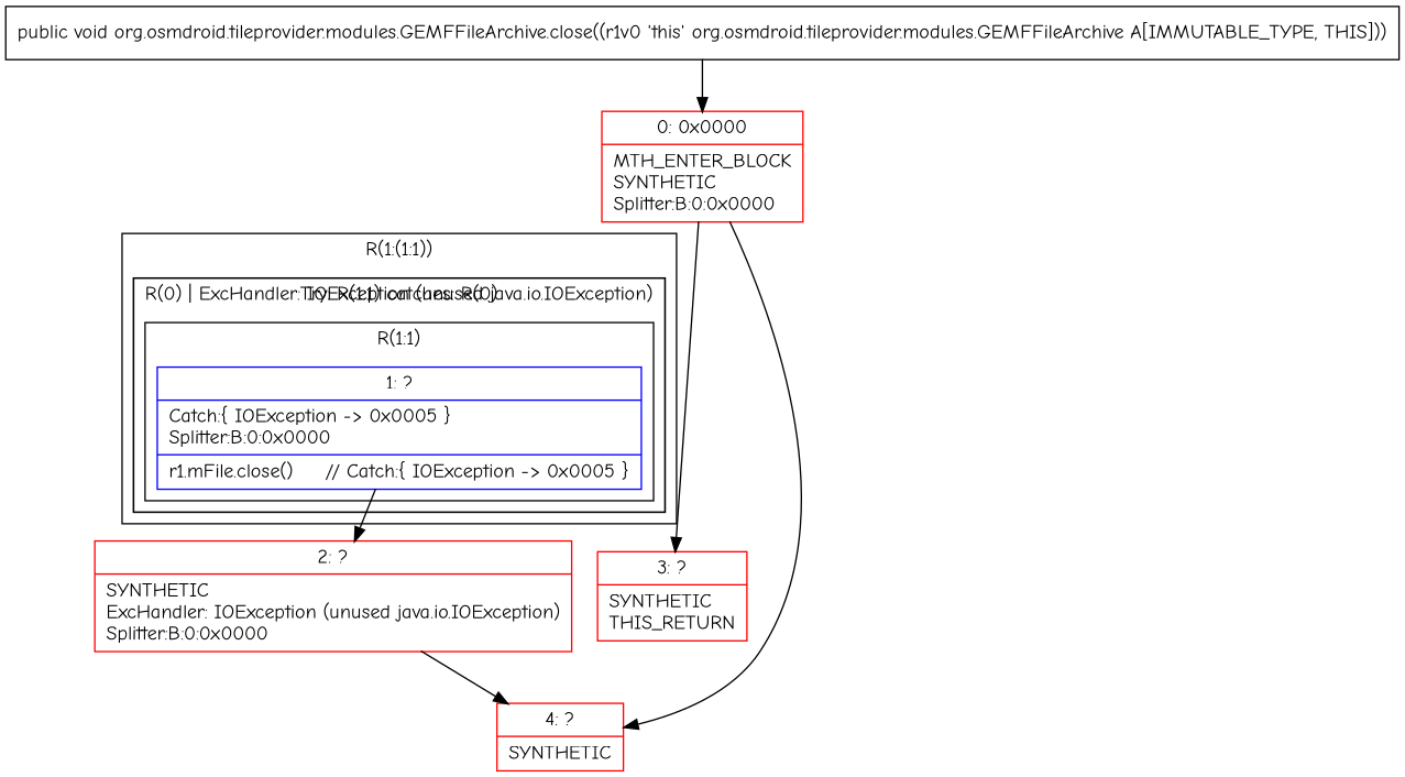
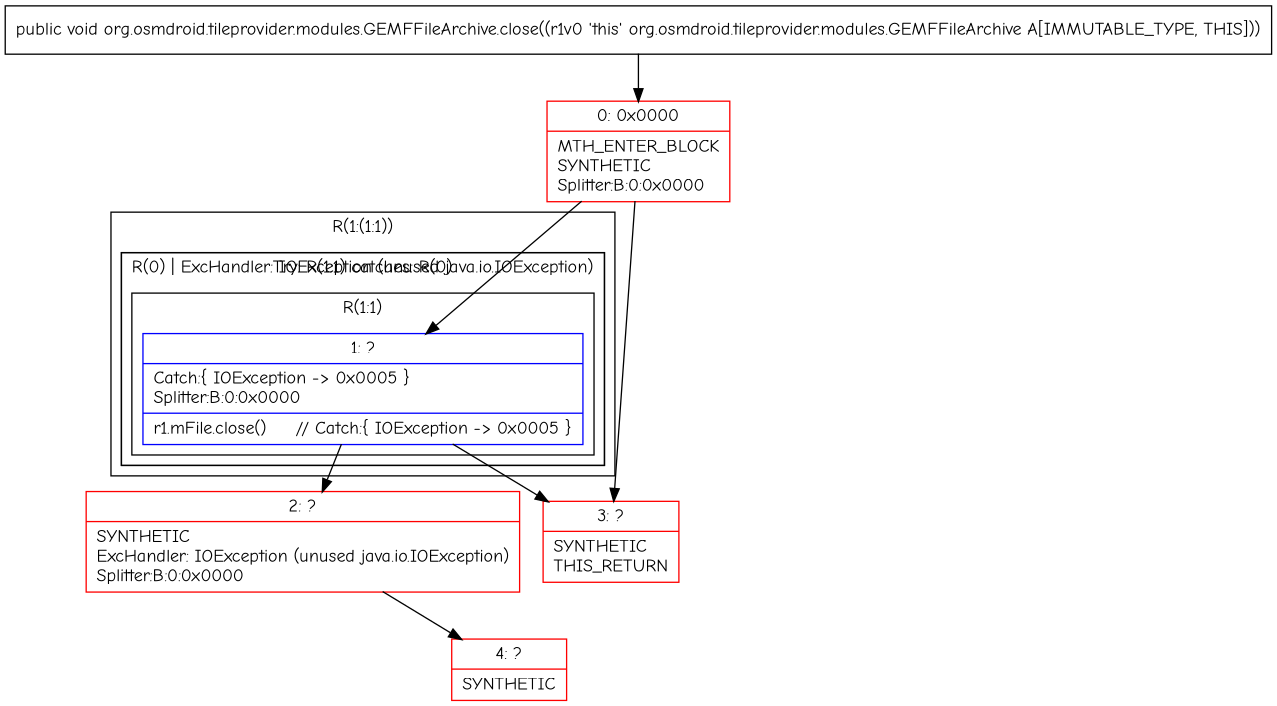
  digraph {
    fontname="Comic Neue"
    node [color=red fontname="Comic Neue" shape=record]
    edge [fontname="Comic Neue"]
    n1 [color=blue label="{1\:\ ?|Catch:\{ IOException \-\> 0x0005 \}\lSplitter:B:0:0x0000\l|r1.mFile.close()     \/\/ Catch:\{ IOException \-\> 0x0005 \}\l}"]
    n2 [label="{2\:\ ?|SYNTHETIC\lExcHandler: IOException (unused java.io.IOException)\lSplitter:B:0:0x0000\l}"]
    n3 [label="{3\:\ ?|SYNTHETIC\lTHIS_RETURN\l}"]
    n4 [label="{4\:\ ?|SYNTHETIC\l}"]
    n5 [label="{0\:\ 0x0000|MTH_ENTER_BLOCK\lSYNTHETIC\lSplitter:B:0:0x0000\l}"]
    n6 [label="{public void org.osmdroid.tileprovider.modules.GEMFFileArchive.close((r1v0 'this' org.osmdroid.tileprovider.modules.GEMFFileArchive A[IMMUTABLE_TYPE, THIS])) }" color=""]
    subgraph cluster_1 {
      label="R(1:(1:1))"
      subgraph cluster_2 {
        label="Try: R(1:1) catches: R(0)"
        subgraph cluster_3 {
          label="R(1:1)"
          n1
        }
        subgraph cluster_4 {
          label="R(0) | ExcHandler: IOException (unused java.io.IOException)\l"
        }
      }
    }
    subgraph cluster_5 {
      label="R(0) | ExcHandler: IOException (unused java.io.IOException)\l"
    }
    n1 -> n2
+   n1 -> n3
    n2 -> n4
-   n5 -> n4
+   n5 -> n1
    n5 -> n3
    n6 -> n5
  }
